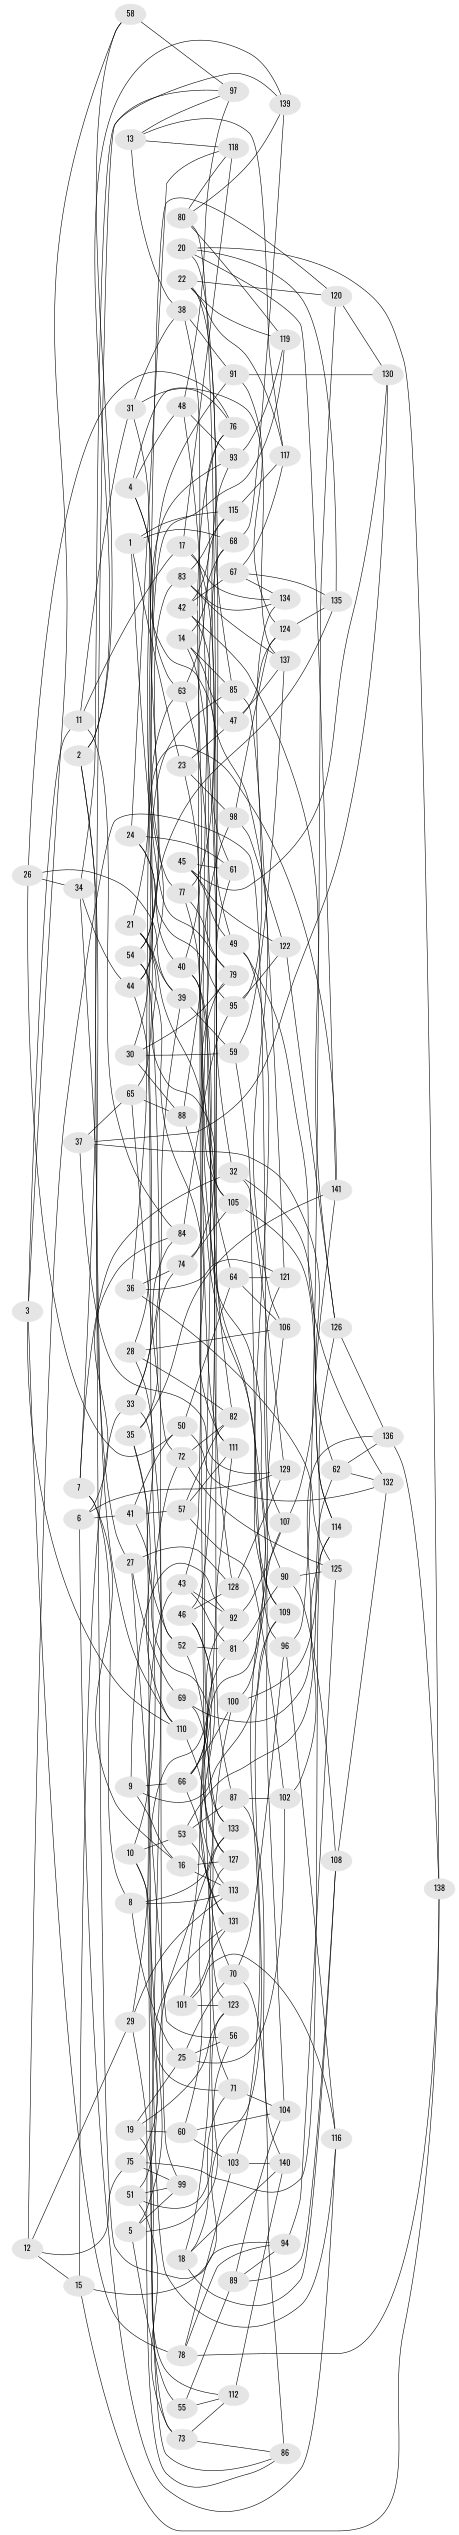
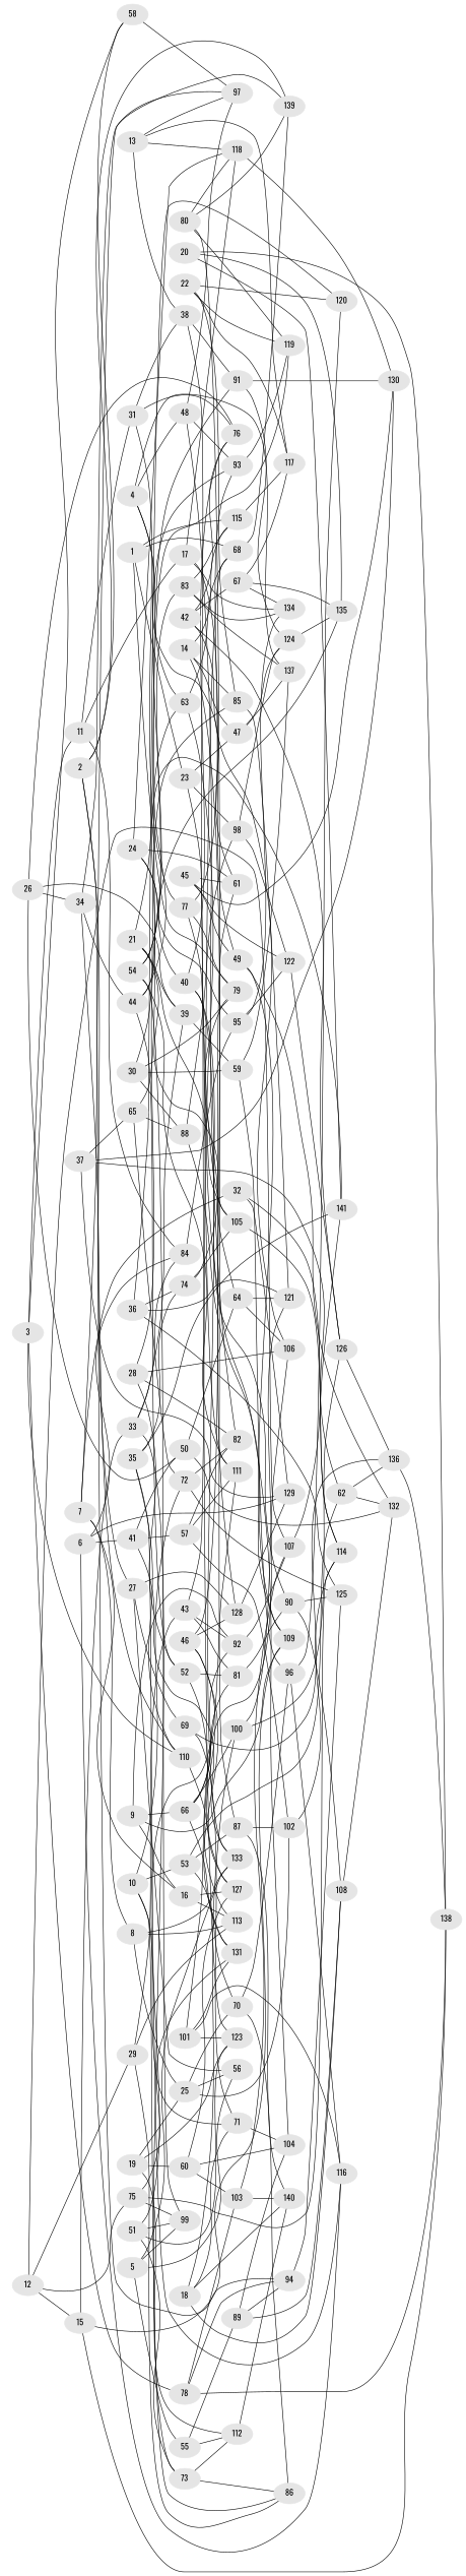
  graph {
    fontname=Oswald
    rankdir=LR
    node [color=gray90 fontname=Oswald style=filled]
    edge [fontname=Oswald]
    1
    23
    68
    79
    115
    47
    123
    98
    139
    117
    2
    27
    58
    94
    56
    69
    128
    97
    125
    3
    11
    78
    110
    84
    17
    31
    138
    103
    127
    4
    48
    61
    63
    137
    82
    93
    104
    5
    55
    99
    133
    112
    89
    6
    41
    116
    129
    50
    57
    95
    7
    8
    16
    32
    25
    113
    114
    70
    102
    9
    92
    109
    66
    71
    136
    107
    10
    53
    72
    86
    62
    87
    118
    49
    134
    38
    76
    77
    12
    15
    29
    75
    33
    43
    131
    141
    13
    91
    105
    14
    85
    124
    121
    39
    73
    132
    18
    100
    108
    140
    106
    126
    19
    60
    20
    135
    21
    64
    59
    130
    22
    119
    120
    122
    24
    40
    90
    96
    26
    34
    44
    28
    52
    81
    30
    88
    111
    35
    74
    36
    37
    65
    42
    67
    45
    46
    51
    54
    83
    80
    101
    1 -- 23
    1 -- 68
    1 -- 79
    1 -- 115
    23 -- 47
    23 -- 123
    23 -- 98
    68 -- 139
    115 -- 117
    47 -- 137
    47 -- 124
    98 -- 124
    98 -- 122
    2 -- 139
    2 -- 27
    2 -- 58
    2 -- 94
    27 -- 56
    27 -- 69
    27 -- 128
    58 -- 97
    94 -- 125
    69 -- 71
    69 -- 136
    128 -- 129
    3 -- 58
    3 -- 11
    3 -- 78
    3 -- 110
    11 -- 84
    11 -- 17
    11 -- 31
    78 -- 94
    78 -- 138
    78 -- 103
    110 -- 127
    84 -- 95
    17 -- 118
    17 -- 49
    17 -- 134
    31 -- 38
    31 -- 76
    31 -- 77
    103 -- 107
    103 -- 140
    4 -- 48
    4 -- 61
    4 -- 63
    4 -- 137
    48 -- 97
    48 -- 82
    48 -- 93
    63 -- 68
    63 -- 104
    93 -- 119
    5 -- 56
    5 -- 55
    5 -- 99
    5 -- 133
    55 -- 112
    55 -- 89
    112 -- 140
    89 -- 94
    89 -- 104
    89 -- 108
    6 -- 84
    6 -- 41
    6 -- 116
    6 -- 129
    41 -- 133
    41 -- 50
    41 -- 57
    50 -- 132
    50 -- 64
    57 -- 82
    57 -- 102
    57 -- 111
    95 -- 134
    95 -- 122
    7 -- 139
    7 -- 8
    7 -- 16
    7 -- 32
    8 -- 133
    8 -- 25
    8 -- 113
    16 -- 127
    16 -- 113
    32 -- 129
    32 -- 114
    25 -- 56
    25 -- 70
    25 -- 102
    70 -- 86
    70 -- 96
    102 -- 114
    9 -- 16
    9 -- 92
    9 -- 109
    9 -- 66
    92 -- 107
    66 -- 92
    66 -- 131
    66 -- 100
    66 -- 81
    71 -- 104
    136 -- 138
    107 -- 141
    10 -- 71
    10 -- 53
    10 -- 72
    10 -- 86
    53 -- 70
    53 -- 62
    53 -- 87
    72 -- 125
    72 -- 82
    62 -- 136
    62 -- 132
    87 -- 102
    87 -- 140
    49 -- 109
    49 -- 132
    38 -- 91
    38 -- 105
    77 -- 79
    77 -- 93
    77 -- 111
    12 -- 107
    12 -- 15
    12 -- 29
    12 -- 75
    15 -- 138
    15 -- 109
    15 -- 33
    29 -- 113
    29 -- 86
    29 -- 43
    75 -- 99
    75 -- 114
    75 -- 131
    33 -- 84
    33 -- 39
    33 -- 73
    43 -- 68
    43 -- 92
    43 -- 81
    13 -- 117
    13 -- 97
    13 -- 118
    13 -- 38
    91 -- 124
    91 -- 130
    105 -- 114
    14 -- 115
    14 -- 47
    14 -- 128
    14 -- 85
    85 -- 121
    124 -- 135
    39 -- 59
    73 -- 112
    73 -- 86
    18 -- 71
    18 -- 100
    18 -- 108
    18 -- 140
    100 -- 106
    100 -- 126
    108 -- 132
    126 -- 136
    19 -- 123
    19 -- 112
    19 -- 25
    19 -- 60
    60 -- 103
    60 -- 127
    60 -- 104
    20 -- 138
-   20 -- 32
    20 -- 141
    20 -- 135
    21 -- 91
    21 -- 105
    21 -- 39
    21 -- 64
    64 -- 121
    64 -- 106
    59 -- 137
    59 -- 96
    22 -- 117
    22 -- 85
    22 -- 119
    22 -- 120
-   120 -- 130
+   118 -- 130
    122 -- 126
    24 -- 61
    24 -- 95
    24 -- 118
    24 -- 40
    40 -- 133
    40 -- 76
    40 -- 90
    90 -- 125
    90 -- 108
    96 -- 116
    96 -- 120
    26 -- 50
    26 -- 76
    26 -- 39
    26 -- 34
    34 -- 97
    34 -- 110
    34 -- 44
    44 -- 63
    44 -- 141
    44 -- 52
    28 -- 82
    28 -- 106
    28 -- 135
    28 -- 52
    52 -- 113
    52 -- 81
    81 -- 90
    30 -- 79
    30 -- 85
    30 -- 59
    30 -- 88
    88 -- 98
    88 -- 109
    35 -- 110
    35 -- 116
    35 -- 141
    35 -- 74
    74 -- 79
    74 -- 105
    36 -- 125
    36 -- 121
    36 -- 120
    36 -- 74
    37 -- 129
    37 -- 62
    37 -- 130
    37 -- 65
    65 -- 72
    65 -- 119
    65 -- 88
    42 -- 76
    42 -- 106
    42 -- 126
    42 -- 67
    67 -- 117
    67 -- 134
    67 -- 135
    45 -- 61
    45 -- 49
    45 -- 130
    45 -- 122
    46 -- 128
    46 -- 127
    46 -- 61
    46 -- 131
    51 -- 123
    51 -- 99
    51 -- 73
    51 -- 111
    54 -- 93
    54 -- 99
    54 -- 111
    54 -- 83
    83 -- 115
    83 -- 137
    83 -- 134
    80 -- 139
    80 -- 87
    80 -- 118
    80 -- 119
    101 -- 123
    101 -- 116
    101 -- 131
    101 -- 121
  }
